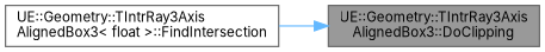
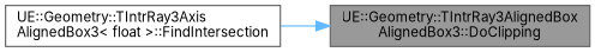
  digraph {
    rankdir=RL
    fontname=Inter
    node [fontname=Inter fontsize=10 shape=box style=filled]
-   n1 [color=gray40 fillcolor=grey60 fontcolor=black height=0.2 label="UE::Geometry::TIntrRay3Axis\lAlignedBox3::DoClipping" width=0.4]
+   n1 [color=gray40 fillcolor=grey60 fontcolor=black height=0.2 label="UE::Geometry::TIntrRay3AlignedBox\lAlignedBox3::DoClipping" width=0.4]
    n2 [color=grey40 fillcolor=white height=0.2 label="UE::Geometry::TIntrRay3Axis\lAlignedBox3\< float \>::FindIntersection" width=0.4]
    n1 -> n2 [color=steelblue1 dir=back fontname=Inter fontsize=10 labelfontname=Helvetica labelfontsize=10 style=solid]
  }
